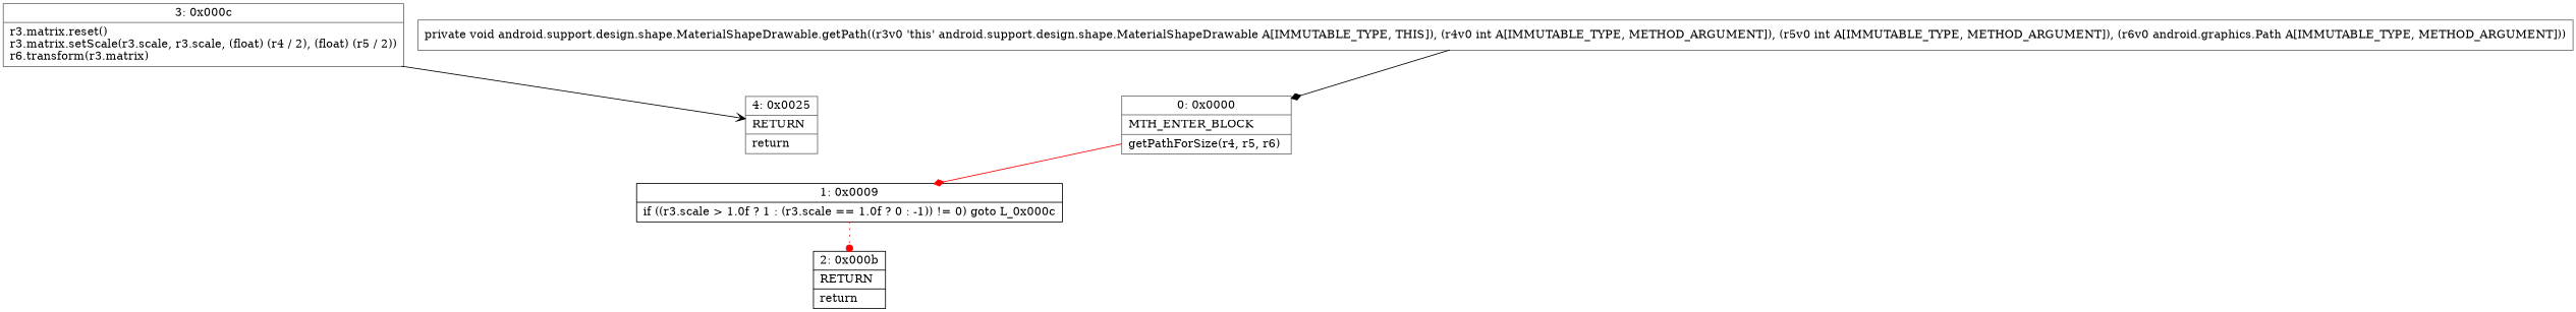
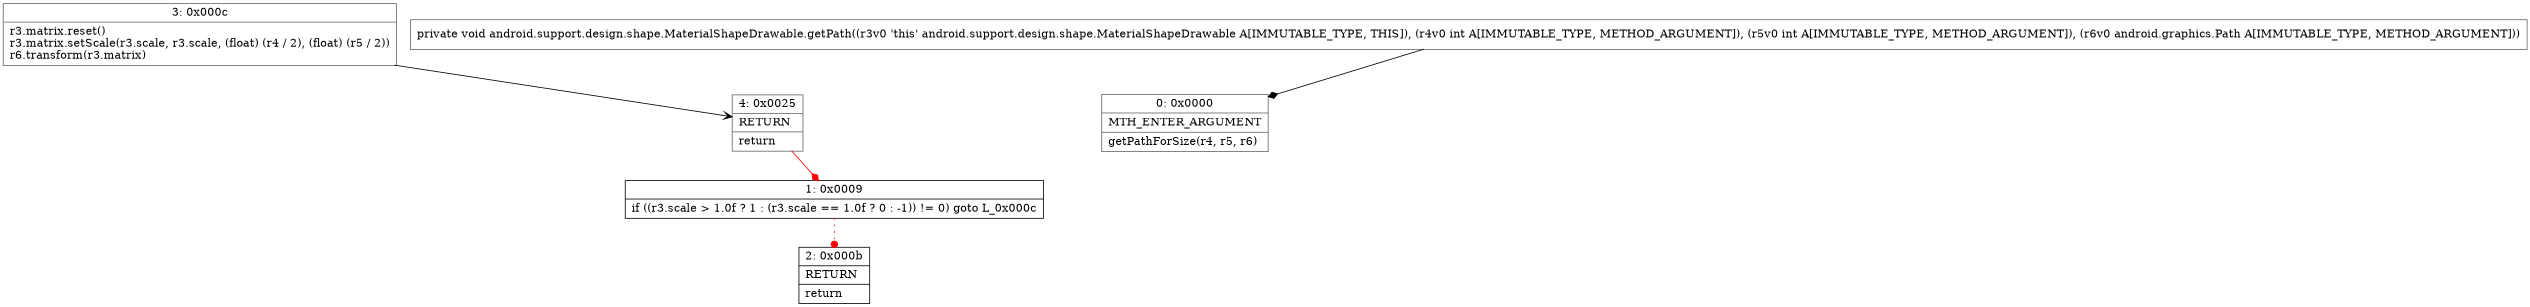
  digraph {
    node [color=gray40 shape=record]
    edge [arrowhead=diamond color=red style=solid]
-   n1 [label="{0\:\ 0x0000|MTH_ENTER_BLOCK\l|getPathForSize(r4, r5, r6)\l}"]
+   n1 [label="{0\:\ 0x0000|MTH_ENTER_ARGUMENT\l|getPathForSize(r4, r5, r6)\l}"]
    n2 [color=black label="{1\:\ 0x0009|if ((r3.scale \> 1.0f ? 1 : (r3.scale == 1.0f ? 0 : \-1)) != 0) goto L_0x000c\l}"]
    n3 [color=black label="{2\:\ 0x000b|RETURN\l|return\l}"]
    n4 [label="{3\:\ 0x000c|r3.matrix.reset()\lr3.matrix.setScale(r3.scale, r3.scale, (float) (r4 \/ 2), (float) (r5 \/ 2))\lr6.transform(r3.matrix)\l}"]
    n5 [label="{4\:\ 0x0025|RETURN\l|return\l}"]
    n6 [label="{private void android.support.design.shape.MaterialShapeDrawable.getPath((r3v0 'this' android.support.design.shape.MaterialShapeDrawable A[IMMUTABLE_TYPE, THIS]), (r4v0 int A[IMMUTABLE_TYPE, METHOD_ARGUMENT]), (r5v0 int A[IMMUTABLE_TYPE, METHOD_ARGUMENT]), (r6v0 android.graphics.Path A[IMMUTABLE_TYPE, METHOD_ARGUMENT])) }"]
-   n1 -> n2
+   n5 -> n2
    n2 -> n3 [arrowhead=dot style=dotted]
    n4 -> n5 [arrowhead=vee color=black]
    n6 -> n1 [color=black]
  }
